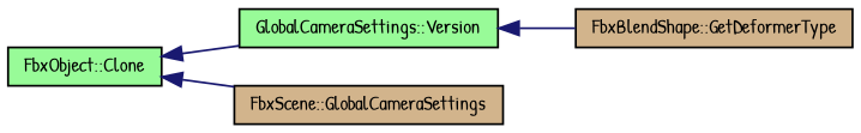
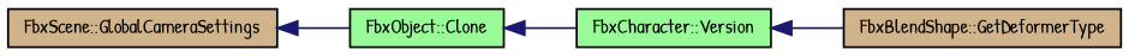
  digraph {
    fontname="Patrick Hand"
    rankdir=LR
    node [color=black fillcolor=palegreen fontname="Patrick Hand" fontsize=10 shape=record style=filled]
    edge [color=midnightblue dir=back fontname="Patrick Hand" fontsize=10 labelfontname=Helvetica labelfontsize=10 style=solid]
    n1 [fontcolor=black height=0.2 label="FbxObject::Clone" width=0.4]
-   n2 [height=0.2 label="GlobalCameraSettings::Version" width=0.4]
+   n2 [height=0.2 label="FbxCharacter::Version" width=0.4]
    n3 [fillcolor=tan height=0.2 label="FbxScene::GlobalCameraSettings" width=0.4]
    n4 [fillcolor=tan height=0.2 label="FbxBlendShape::GetDeformerType" width=0.4]
    n1 -> n2
-   n1 -> n3
+   n3 -> n1
    n2 -> n4
  }
